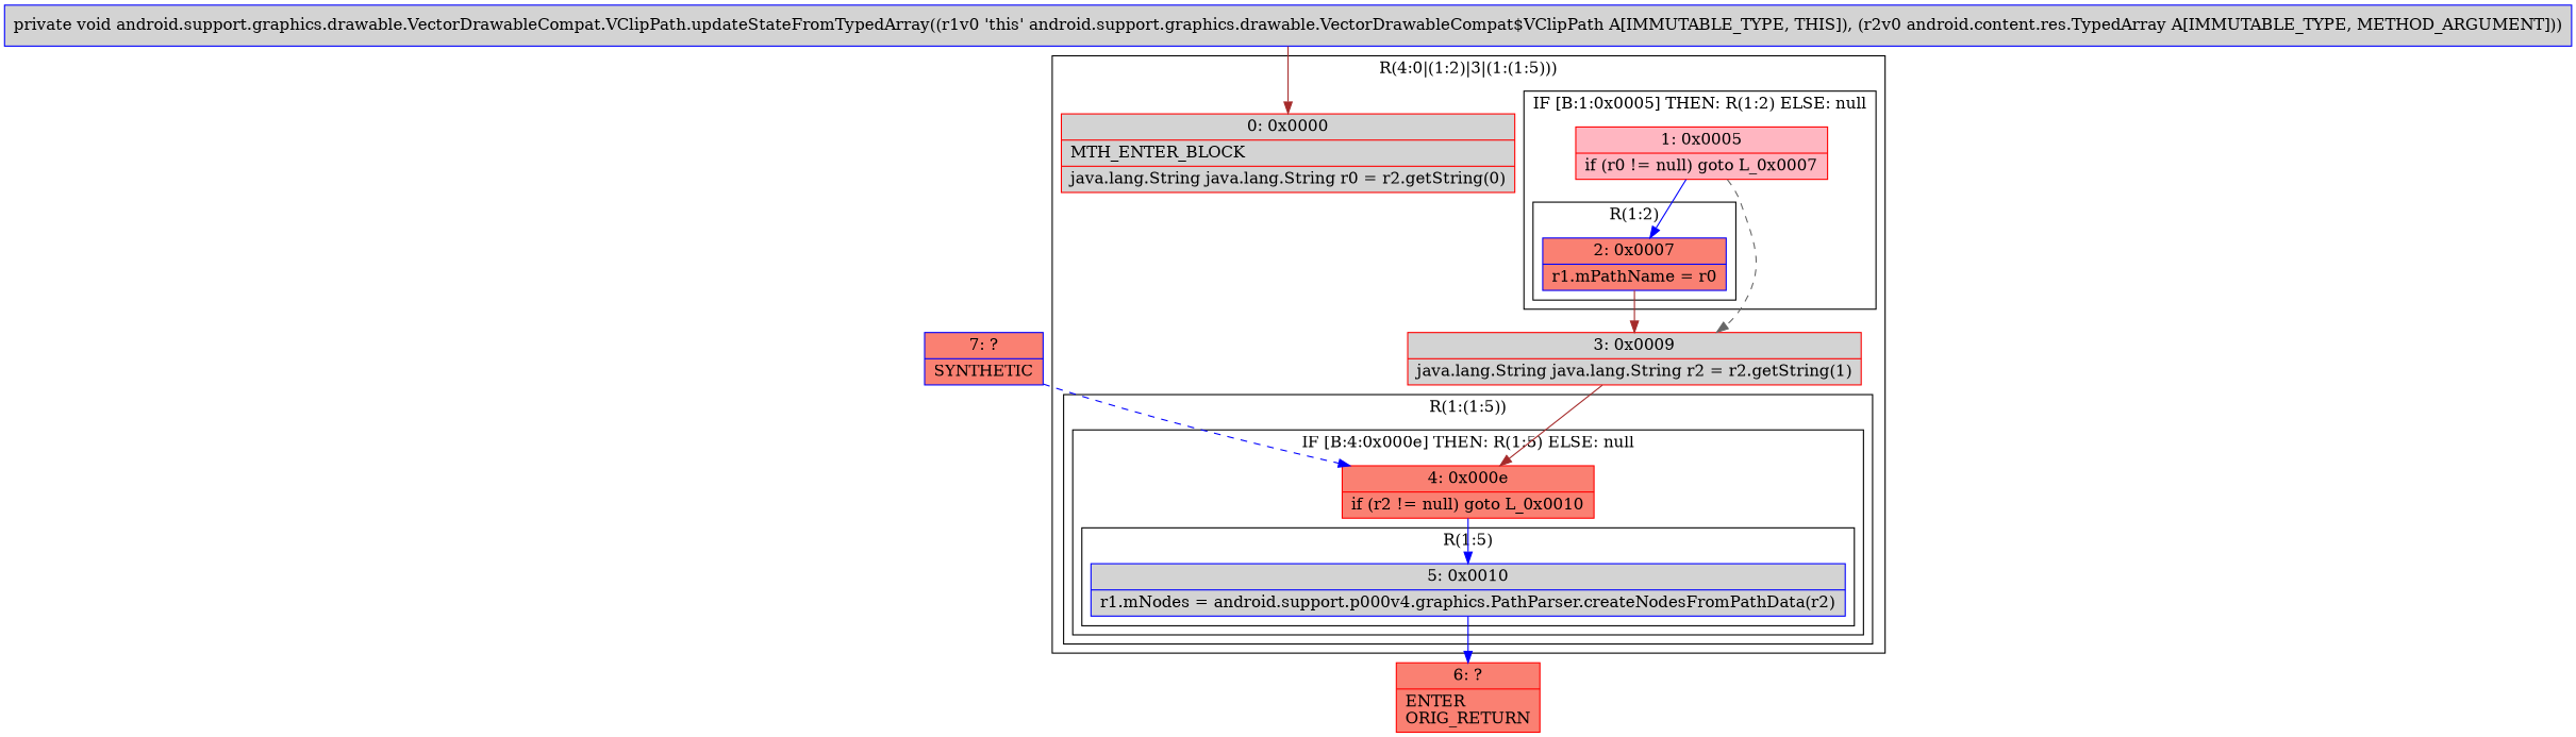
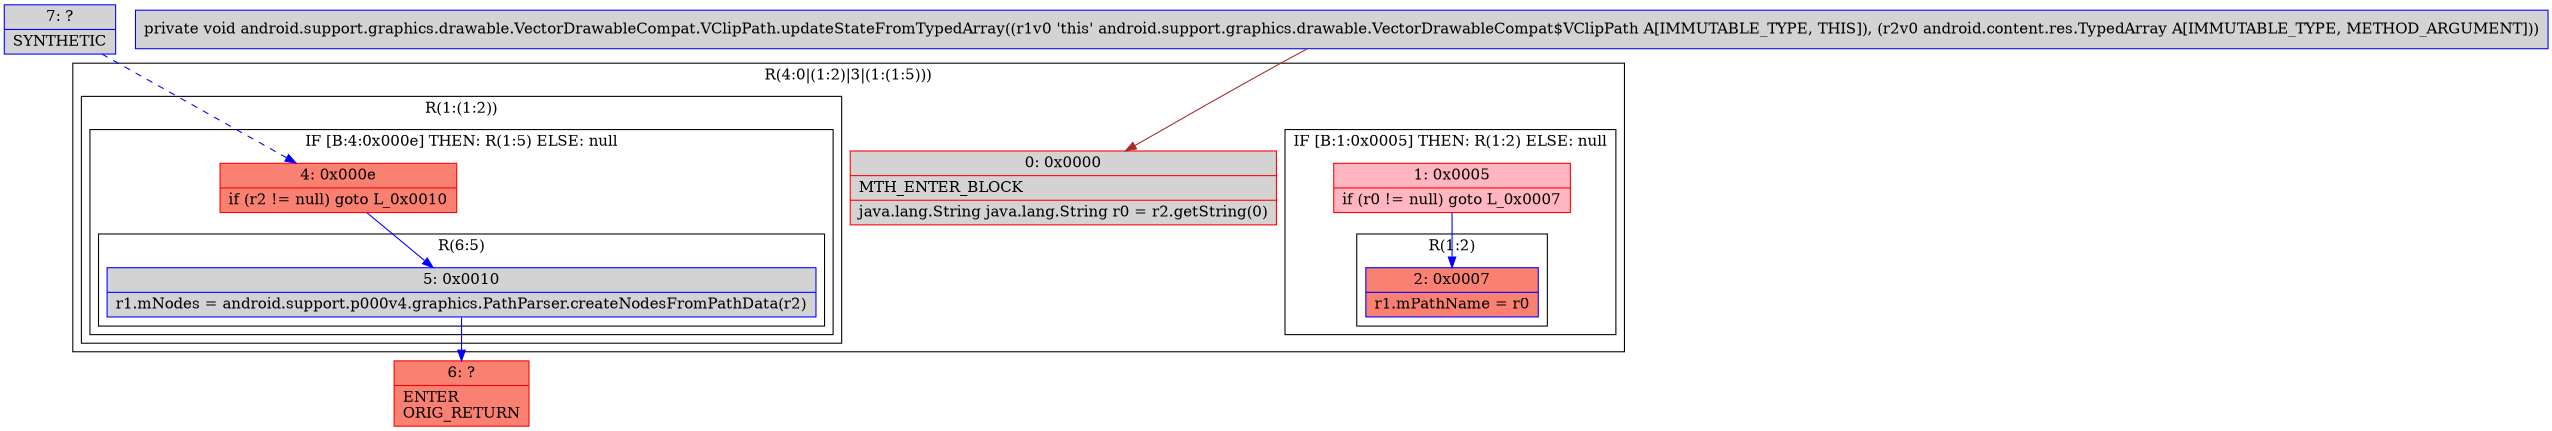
  digraph {
    node [color=red fillcolor=salmon shape=record style=filled]
    edge [color=blue]
    n1 [color=blue label="{2\:\ 0x0007|r1.mPathName = r0\l}"]
    n2 [fillcolor=lightpink label="{1\:\ 0x0005|if (r0 != null) goto L_0x0007\l}"]
    n3 [color=blue fillcolor=lightgrey label="{5\:\ 0x0010|r1.mNodes = android.support.p000v4.graphics.PathParser.createNodesFromPathData(r2)\l}"]
    n4 [label="{4\:\ 0x000e|if (r2 != null) goto L_0x0010\l}"]
    n5 [fillcolor=lightgrey label="{0\:\ 0x0000|MTH_ENTER_BLOCK\l|java.lang.String java.lang.String r0 = r2.getString(0)\l}"]
-   n6 [fillcolor=lightgrey label="{3\:\ 0x0009|java.lang.String java.lang.String r2 = r2.getString(1)\l}"]
    n7 [label="{6\:\ ?|ENTER\lORIG_RETURN\l}"]
-   n8 [color=blue label="{7\:\ ?|SYNTHETIC\l}"]
+   n8 [color=blue fillcolor=lightgrey label="{7\:\ ?|SYNTHETIC\l}"]
    n9 [color=blue fillcolor=lightgrey label="{private void android.support.graphics.drawable.VectorDrawableCompat.VClipPath.updateStateFromTypedArray((r1v0 'this' android.support.graphics.drawable.VectorDrawableCompat$VClipPath A[IMMUTABLE_TYPE, THIS]), (r2v0 android.content.res.TypedArray A[IMMUTABLE_TYPE, METHOD_ARGUMENT])) }"]
    subgraph cluster_1 {
      label="R(4:0|(1:2)|3|(1:(1:5)))"
      n5
-     n6
      subgraph cluster_2 {
        label="IF [B:1:0x0005] THEN: R(1:2) ELSE: null"
        n2
        subgraph cluster_3 {
          label="R(1:2)"
          n1
        }
      }
      subgraph cluster_4 {
-       label="R(1:(1:5))"
+       label="R(1:(1:2))"
        subgraph cluster_5 {
          label="IF [B:4:0x000e] THEN: R(1:5) ELSE: null"
          n4
          subgraph cluster_6 {
-           label="R(1:5)"
+           label="R(6:5)"
            n3
          }
        }
      }
    }
-   n1 -> n6 [color=brown]
    n2 -> n1
-   n2 -> n6 [color=gray40 style=dashed]
    n3 -> n7
    n4 -> n3
-   n6 -> n4 [color=brown]
    n8 -> n4 [style=dashed]
    n9 -> n5 [color=brown]
  }
